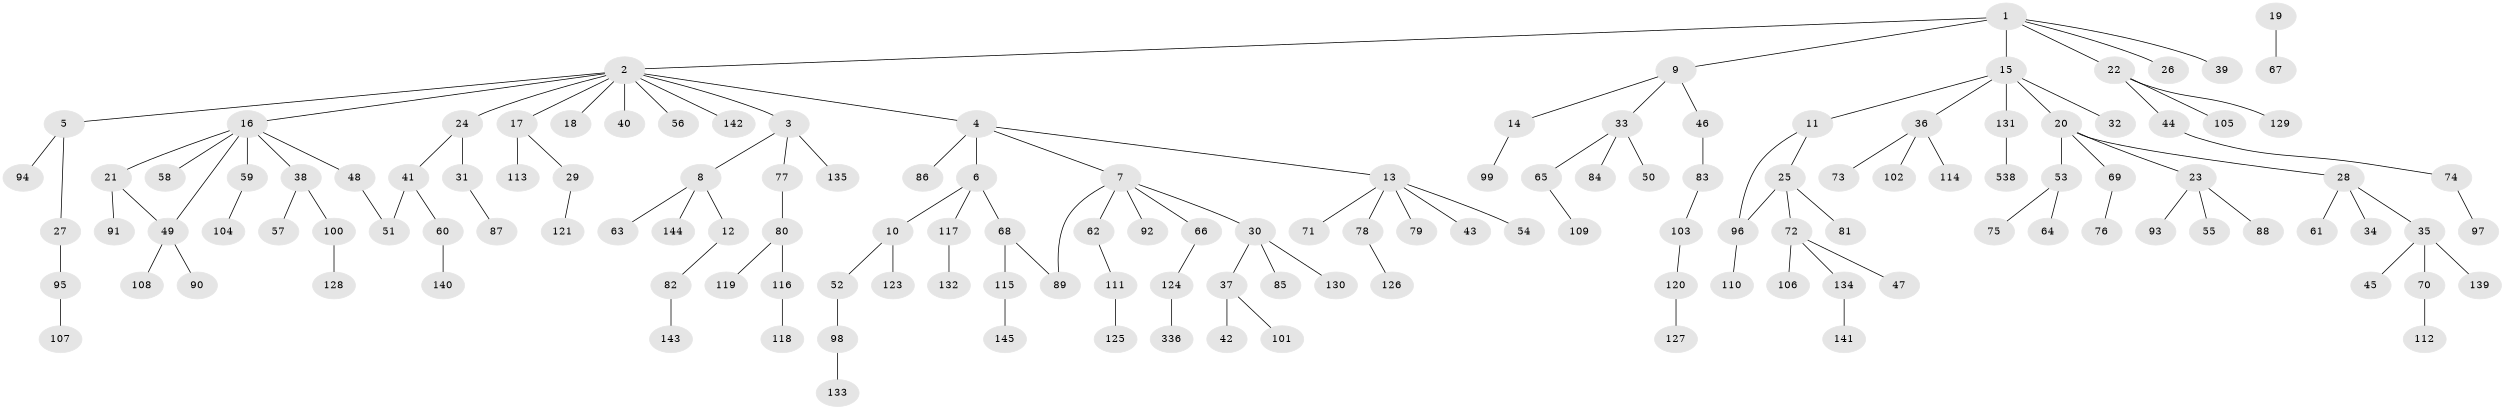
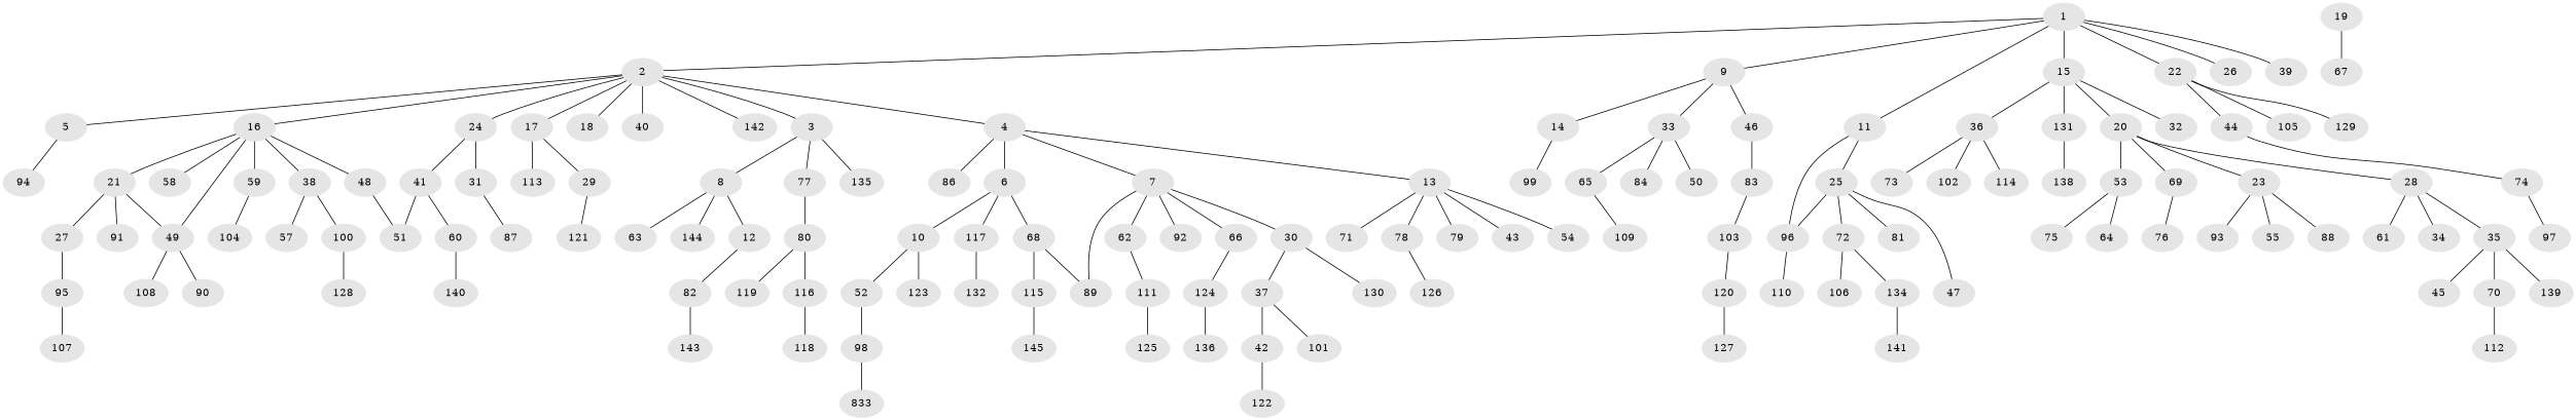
  graph {
    node [color=gray90 style=filled]
    1
    2
    9
    11
    15
    22
    26
    39
    3
    4
    5
    16
    17
    18
    24
    40
-   56
    142
    14
    33
    46
    25
    96
    20
    32
    36
    131
    44
    105
    129
    8
    77
    135
    6
    7
    13
    86
    94
    21
    38
    48
    49
    58
    59
    29
    113
    31
    41
    12
    63
    144
    80
    10
    68
    117
    30
    62
    66
    89
    92
    43
    54
    71
    78
    79
    52
    123
    115
    132
    37
-   85
    130
    111
    124
    82
    99
    50
    65
    84
    83
    98
    19
    67
    47
    72
    81
    143
    126
    23
    28
    53
    69
    73
    102
    114
-   138 [label=538]
+   138
    27
    91
    57
    100
    51
    90
    108
    104
    121
    55
    88
    93
    34
    35
    61
    64
    75
    76
    95
    74
    87
    60
    106
    134
    110
    107
    45
    70
    139
    42
    101
    109
    112
+   122
    128
    140
    97
    103
-   133
+   133 [label=833]
    125
-   136 [label=336]
+   136
    145
    141
    116
    119
    118
    120
    127
    1 -- 2
    1 -- 9
-   15 -- 11
+   1 -- 11
    1 -- 15
    1 -- 22
    1 -- 26
    1 -- 39
    2 -- 3
    2 -- 4
    2 -- 5
    2 -- 16
    2 -- 17
    2 -- 18
    2 -- 24
    2 -- 40
-   2 -- 56
    2 -- 142
    9 -- 14
    9 -- 33
    9 -- 46
    11 -- 25
    11 -- 96
    15 -- 20
    15 -- 32
    15 -- 36
    15 -- 131
    22 -- 44
    22 -- 105
    22 -- 129
    3 -- 8
    3 -- 77
    3 -- 135
    4 -- 6
    4 -- 7
    4 -- 13
    4 -- 86
    5 -- 94
    16 -- 21
    16 -- 38
    16 -- 48
    16 -- 49
    16 -- 58
    16 -- 59
    17 -- 29
    17 -- 113
    24 -- 31
    24 -- 41
    14 -- 99
    33 -- 50
    33 -- 65
    33 -- 84
    46 -- 83
    25 -- 96
-   72 -- 47
+   25 -- 47
    25 -- 72
    25 -- 81
    96 -- 110
    20 -- 23
    20 -- 28
    20 -- 53
    20 -- 69
    36 -- 73
    36 -- 102
    36 -- 114
    131 -- 138
    44 -- 74
    8 -- 12
    8 -- 63
    8 -- 144
    77 -- 80
    6 -- 10
    6 -- 68
    6 -- 117
    7 -- 30
    7 -- 62
    7 -- 66
    7 -- 89
    7 -- 92
    13 -- 43
    13 -- 54
    13 -- 71
    13 -- 78
    13 -- 79
    21 -- 49
-   5 -- 27
+   21 -- 27
    21 -- 91
    38 -- 57
    38 -- 100
    48 -- 51
    49 -- 90
    49 -- 108
    59 -- 104
    29 -- 121
    31 -- 87
    41 -- 51
    41 -- 60
    12 -- 82
    80 -- 116
    80 -- 119
    10 -- 52
    10 -- 123
    68 -- 89
    68 -- 115
    117 -- 132
    30 -- 37
-   30 -- 85
    30 -- 130
    62 -- 111
    66 -- 124
    78 -- 126
    52 -- 98
    115 -- 145
    37 -- 42
    37 -- 101
    111 -- 125
    124 -- 136
    82 -- 143
    65 -- 109
    83 -- 103
    98 -- 133
    19 -- 67
    72 -- 106
    72 -- 134
    23 -- 55
    23 -- 88
    23 -- 93
    28 -- 34
    28 -- 35
    28 -- 61
    53 -- 64
    53 -- 75
    69 -- 76
    27 -- 95
    100 -- 128
    35 -- 45
    35 -- 70
    35 -- 139
    95 -- 107
    74 -- 97
    60 -- 140
    134 -- 141
    70 -- 112
+   42 -- 122
    103 -- 120
    116 -- 118
    120 -- 127
  }
